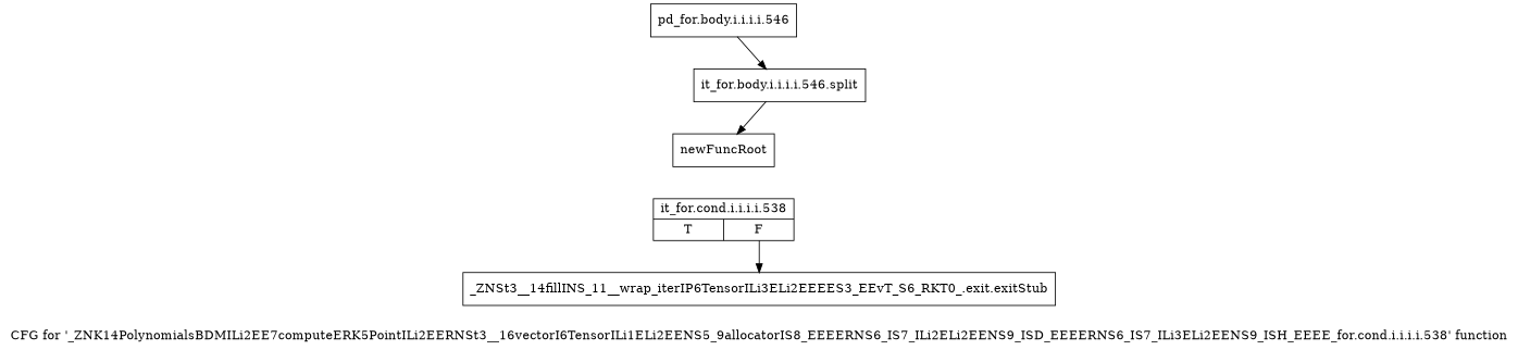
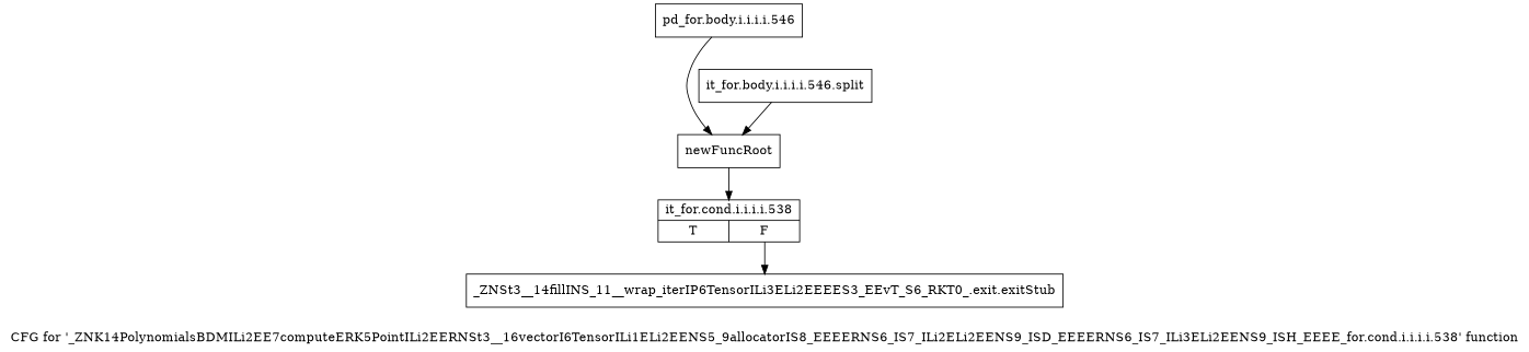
  digraph {
    label="CFG for '_ZNK14PolynomialsBDMILi2EE7computeERK5PointILi2EERNSt3__16vectorI6TensorILi1ELi2EENS5_9allocatorIS8_EEEERNS6_IS7_ILi2ELi2EENS9_ISD_EEEERNS6_IS7_ILi3ELi2EENS9_ISH_EEEE_for.cond.i.i.i.i.538' function"
    node [shape=record]
    n1 [label="{newFuncRoot}"]
    n2 [label="{it_for.cond.i.i.i.i.538|{<s0>T|<s1>F}}"]
    n3 [label="{_ZNSt3__14fillINS_11__wrap_iterIP6TensorILi3ELi2EEEES3_EEvT_S6_RKT0_.exit.exitStub}"]
    n4 [label="{pd_for.body.i.i.i.i.546}"]
    n5 [label="{it_for.body.i.i.i.i.546.split}"]
+   n1 -> n2
    n2 -> n3 [tailport=s1]
-   n4 -> n5
+   n4 -> n1
    n5 -> n1
  }
